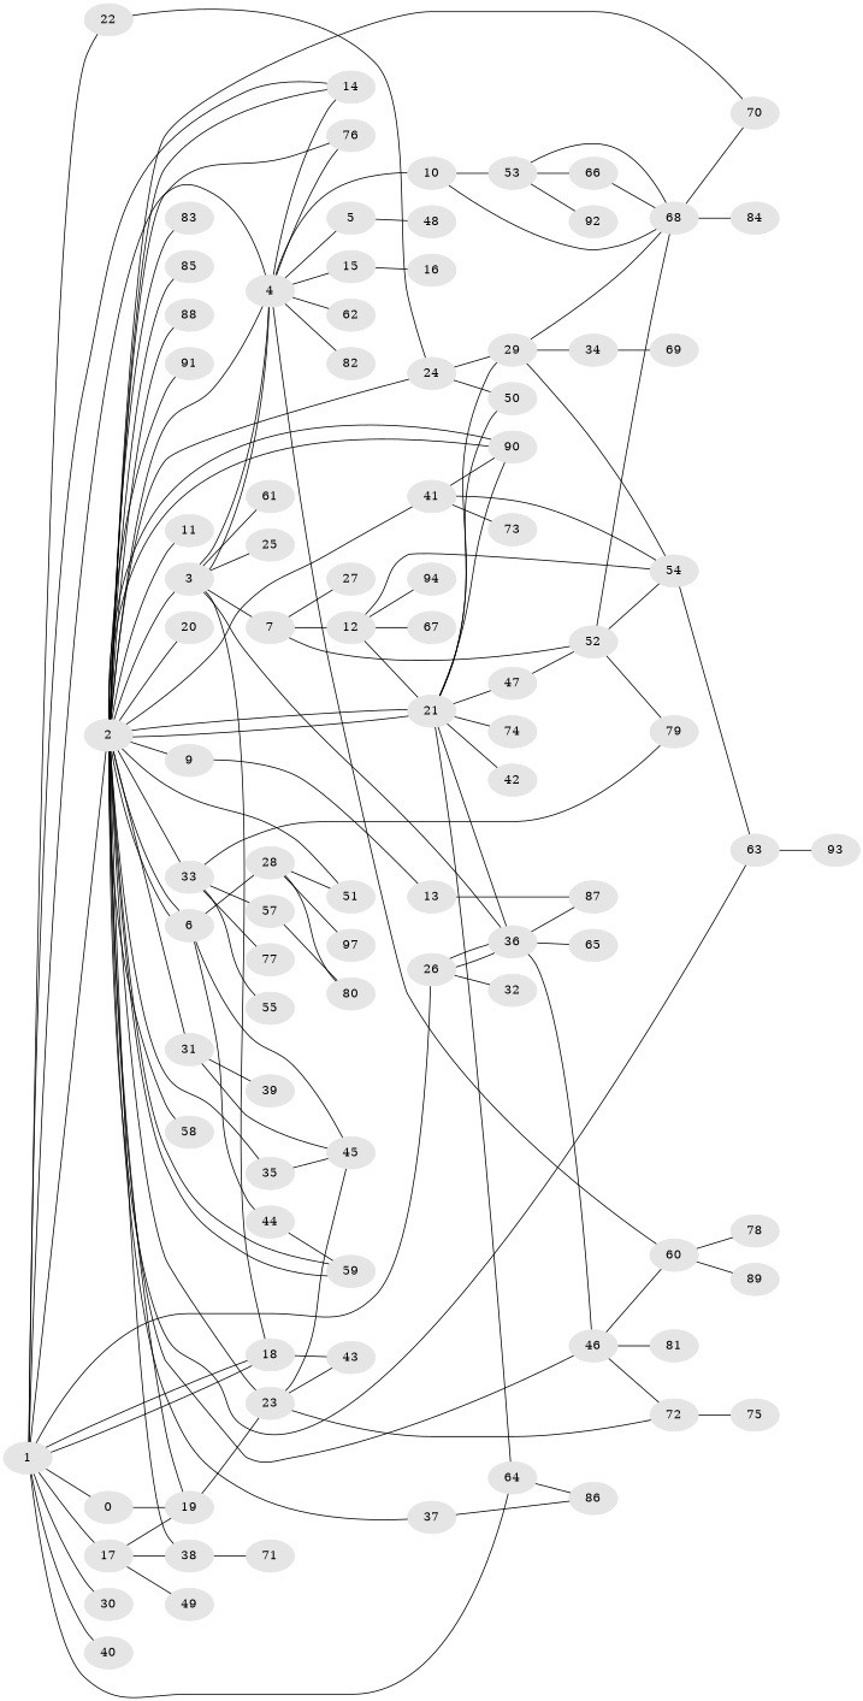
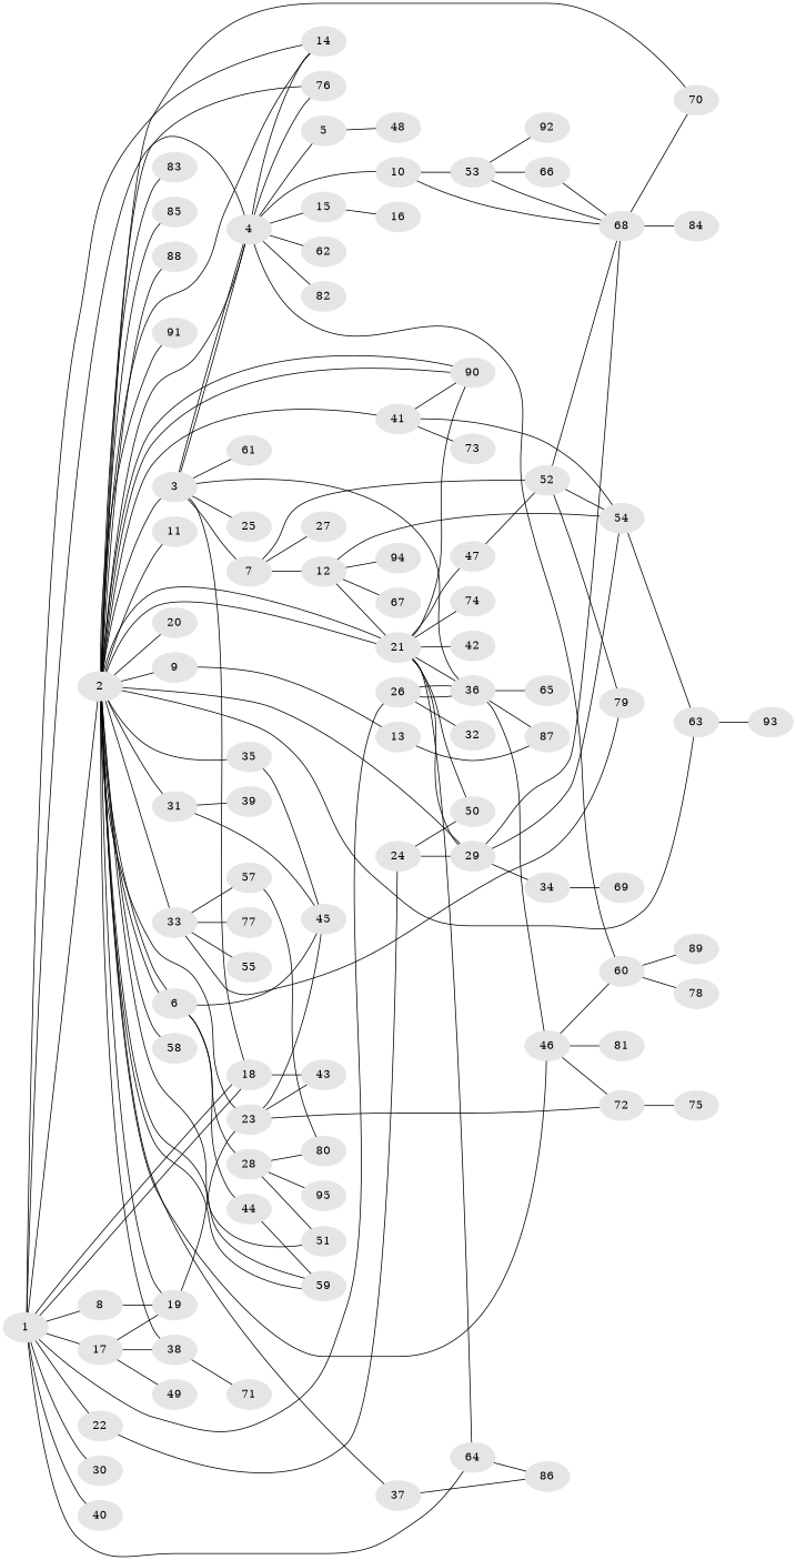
  graph {
    rankdir=LR
    node [color=gray90 style=filled]
    1
    2
    4
-   8 [label=0]
+   8
    14
    17
    18
    22
    26
    30
    40
    64
    3
    6
    9
    11
    19
    20
    21
    23
    29
    31
    33
    35
    37
    38
    41
    46
    51
    58
    59
    63
    70
    76
    83
    85
    88
    90
    91
    5
    10
    15
    60
    62
    82
    49
    43
    24
    36
    32
    86
    7
    25
    61
    28
    44
    45
    13
    42
    47
    50
    74
    72
    68
    54
    34
    39
    55
    57
    77
    79
    71
    73
    81
    93
    12
    27
    52
    87
    65
    48
    53
    16
    78
    89
-   95 [label=97]
+   95
    80
    67
    94
    66
    92
    84
    75
    69
    1 -- 2
    1 -- 4
    1 -- 8
    1 -- 14
    1 -- 17
    1 -- 18
    1 -- 18
    1 -- 22
    1 -- 26
    1 -- 30
    1 -- 40
    1 -- 64
    2 -- 4
    2 -- 14
    2 -- 3
    2 -- 6
    2 -- 6
    2 -- 9
    2 -- 11
    2 -- 19
    2 -- 20
    2 -- 21
    2 -- 21
    2 -- 23
-   2 -- 24
+   2 -- 29
    2 -- 31
    2 -- 33
    2 -- 35
    2 -- 37
    2 -- 38
    2 -- 41
    2 -- 46
    2 -- 51
    2 -- 58
    2 -- 59
    2 -- 59
    2 -- 63
    2 -- 70
    2 -- 76
    2 -- 83
    2 -- 85
    2 -- 88
    2 -- 90
    2 -- 90
    2 -- 91
    4 -- 14
    4 -- 76
    4 -- 5
    4 -- 10
    4 -- 15
    4 -- 60
    4 -- 62
    4 -- 82
    8 -- 19
    17 -- 19
    17 -- 38
    17 -- 49
    18 -- 43
    22 -- 24
    26 -- 36
    26 -- 36
    26 -- 32
    64 -- 86
    3 -- 4
    3 -- 4
    3 -- 18
    3 -- 36
    3 -- 7
    3 -- 25
    3 -- 61
    6 -- 28
    6 -- 44
    6 -- 45
    9 -- 13
    19 -- 23
    21 -- 64
    21 -- 29
    21 -- 90
    21 -- 36
    21 -- 42
    21 -- 47
    21 -- 50
    21 -- 74
    23 -- 43
    23 -- 45
    23 -- 72
    29 -- 68
    29 -- 54
    29 -- 34
    31 -- 45
    31 -- 39
    33 -- 55
    33 -- 57
    33 -- 77
    33 -- 79
    35 -- 45
    37 -- 86
    38 -- 71
    41 -- 90
    41 -- 54
    41 -- 73
    46 -- 60
    46 -- 72
    46 -- 81
    63 -- 93
    5 -- 48
    10 -- 68
    10 -- 53
    15 -- 16
    60 -- 78
    60 -- 89
    24 -- 29
    24 -- 50
    36 -- 46
    36 -- 87
    36 -- 65
    7 -- 12
    7 -- 27
    7 -- 52
    28 -- 51
    28 -- 95
    28 -- 80
    44 -- 59
    13 -- 87
    47 -- 52
    72 -- 75
    68 -- 70
    68 -- 84
    54 -- 63
    34 -- 69
    57 -- 80
    12 -- 21
    12 -- 54
    12 -- 67
    12 -- 94
    52 -- 68
    52 -- 54
    52 -- 79
    53 -- 68
    53 -- 66
    53 -- 92
    66 -- 68
  }
